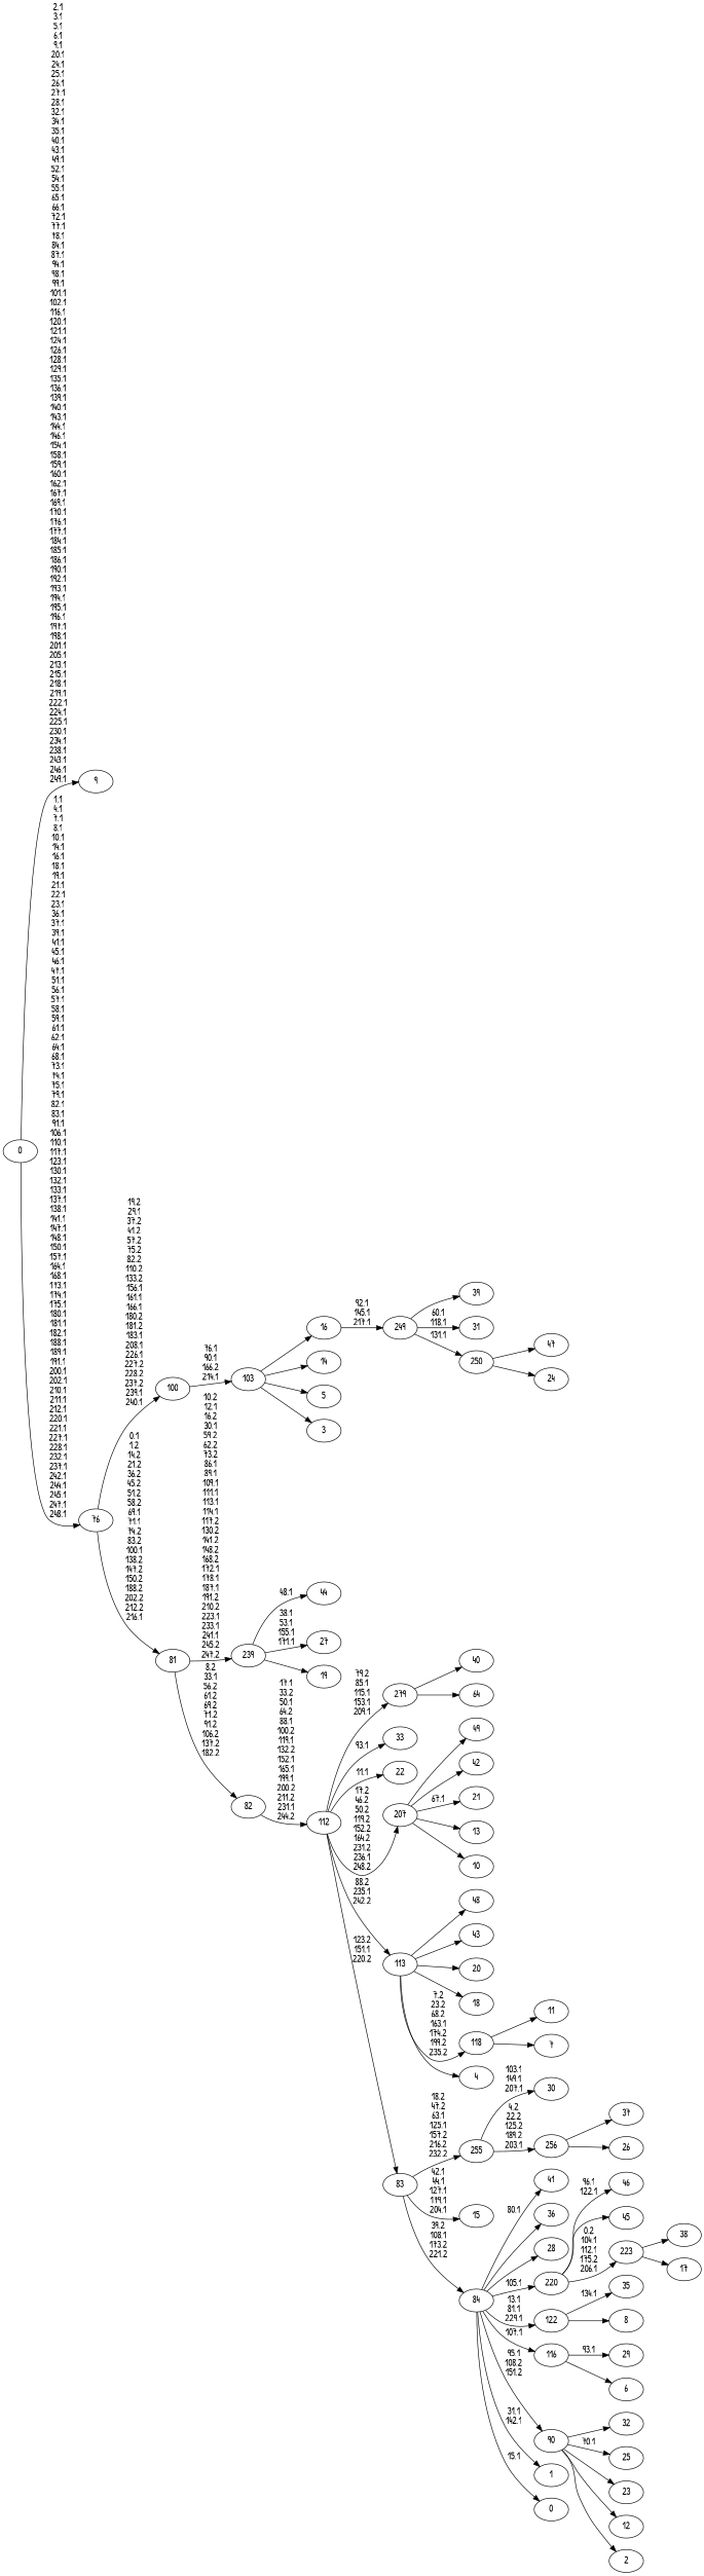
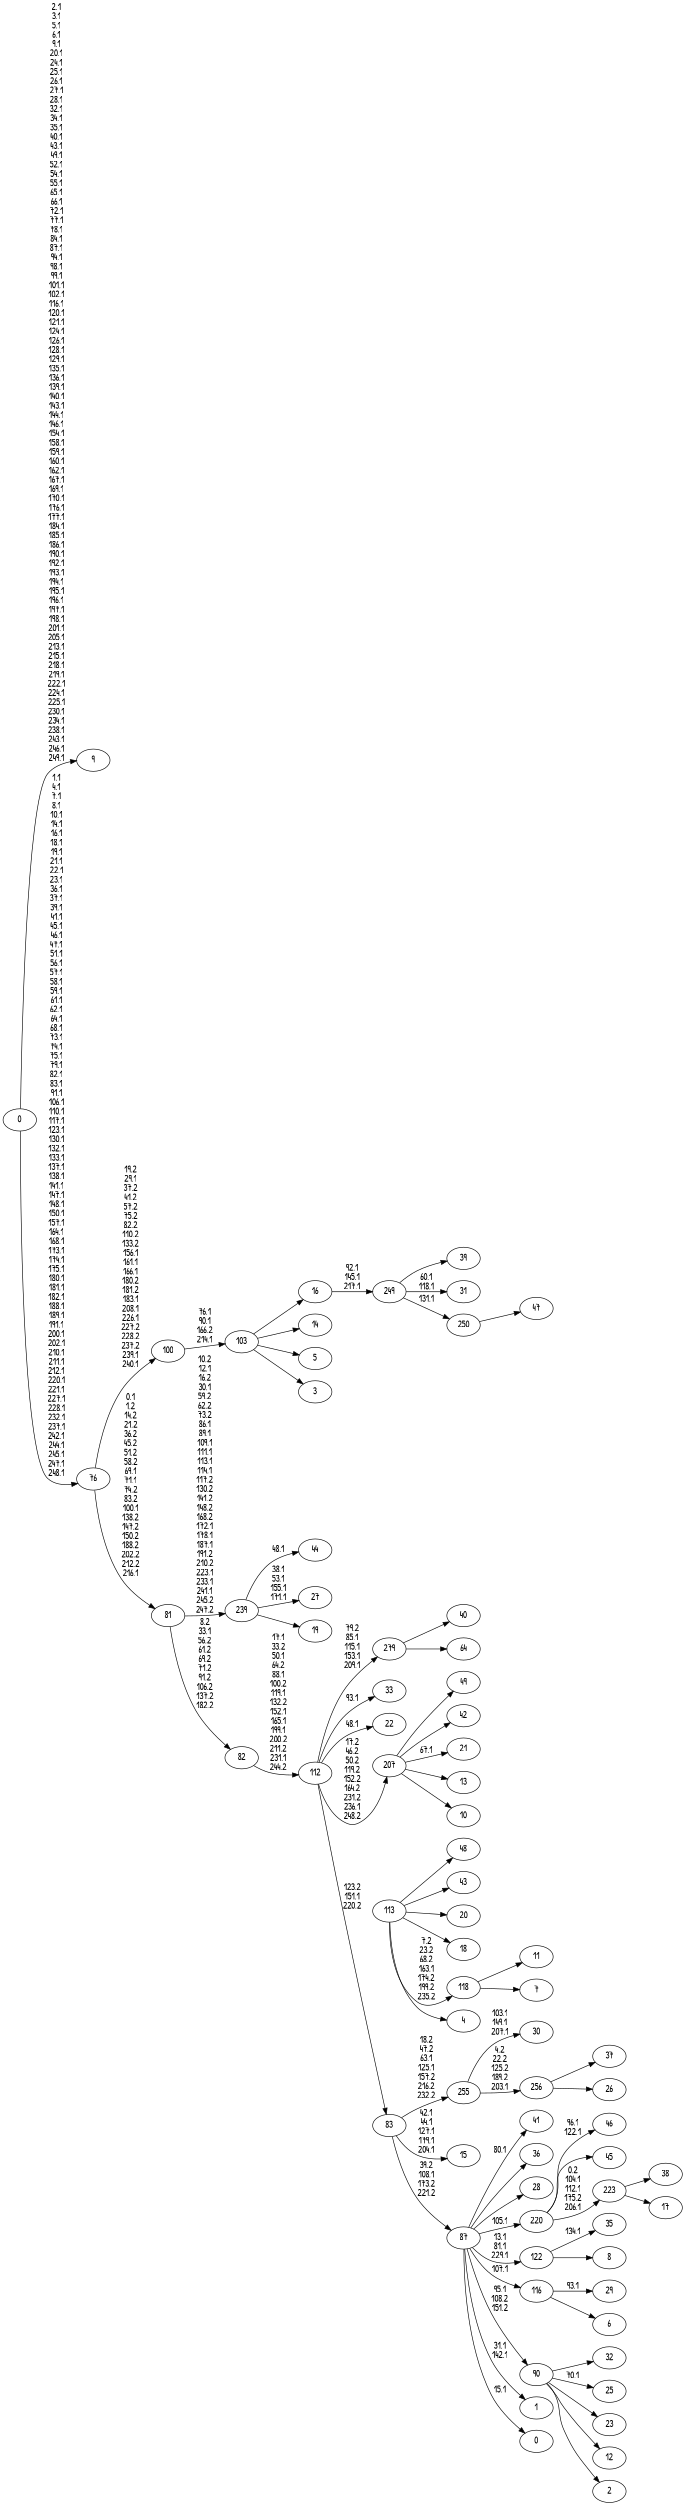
  digraph {
    fontname="Patrick Hand"
    rankdir=LR
    node [fontname="Patrick Hand"]
    edge [fontname="Patrick Hand"]
    n1 [label=49]
    n2 [label=48]
    n3 [label=47]
    n4 [label=46]
    n5 [label=45]
    n6 [label=44]
    n7 [label=43]
    n8 [label=42]
    n9 [label=41]
    n10 [label=40]
    n11 [label=39]
    n12 [label=38]
    n13 [label=37]
    n14 [label=36]
    n15 [label=35]
    n16 [label=64]
    279
    n18 [label=33]
    n19 [label=32]
    n20 [label=31]
    n21 [label=30]
    n22 [label=29]
    n23 [label=28]
    n24 [label=27]
    n25 [label=26]
    256
    255
    n28 [label=25]
-   n29 [label=24]
    250
    249
    n32 [label=23]
    n33 [label=22]
    n34 [label=21]
    n35 [label=20]
    n36 [label=19]
    239
    n38 [label=18]
    n39 [label=17]
    223
    220
    n42 [label=16]
    n43 [label=15]
    n44 [label=14]
    n45 [label=13]
    n46 [label=12]
    n47 [label=11]
    n48 [label=10]
    207
    n50 [label=9]
    n51 [label=8]
    122
    n53 [label=7]
    118
    n55 [label=6]
    116
    n57 [label=5]
    n58 [label=4]
    113
    112
    83
    n62 [label=3]
    103
    100
    n65 [label=2]
    90
    n67 [label=1]
    n68 [label=0]
-   84
+   84 [label=87]
    82
    81
    76
    0
    279 -> n10
    279 -> n16
    256 -> n13
    256 -> n25
    255 -> n21 [label="103,1\n149,1\n207,1"]
    255 -> 256 [label="4,2\n22,2\n125,2\n189,2\n203,1"]
    250 -> n3
-   250 -> n29
    249 -> n11
    249 -> n20 [label="60,1\n118,1"]
    249 -> 250 [label="131,1"]
    239 -> n6 [label="48,1"]
    239 -> n24 [label="38,1\n53,1\n155,1\n171,1"]
    239 -> n36
    223 -> n12
    223 -> n39
    220 -> n4 [label="96,1\n122,1"]
    220 -> n5
    220 -> 223 [label="0,2\n104,1\n112,1\n175,2\n206,1"]
    n42 -> 249 [label="92,1\n145,1\n217,1"]
    207 -> n1
    207 -> n8
    207 -> n34 [label="67,1"]
    207 -> n45
    207 -> n48
    122 -> n15 [label="134,1"]
    122 -> n51
    118 -> n47
    118 -> n53
    116 -> n22 [label="93,1"]
    116 -> n55
    113 -> n2
    113 -> n7
    113 -> n35
    113 -> n38
    113 -> 118 [label="7,2\n23,2\n68,2\n163,1\n174,2\n199,2\n235,2"]
    113 -> n58
    112 -> 279 [label="79,2\n85,1\n115,1\n153,1\n209,1"]
    112 -> n18 [label="93,1"]
-   112 -> n33 [label="11,1"]
+   112 -> n33 [label="48,1"]
    112 -> 207 [label="17,2\n46,2\n50,2\n119,2\n152,2\n164,2\n231,2\n236,1\n248,2"]
-   112 -> 113 [label="88,2\n235,1\n242,2"]
    112 -> 83 [label="123,2\n151,1\n220,2"]
    83 -> 255 [label="18,2\n47,2\n63,1\n125,1\n157,2\n216,2\n232,2"]
    83 -> n43 [label="42,1\n44,1\n127,1\n179,1\n204,1"]
    83 -> 84 [label="39,2\n108,1\n173,2\n221,2"]
    103 -> n42
    103 -> n44
    103 -> n57
    103 -> n62
    100 -> 103 [label="76,1\n90,1\n166,2\n214,1"]
    90 -> n19
    90 -> n28 [label="70,1"]
    90 -> n32
    90 -> n46
    90 -> n65
    84 -> n9 [label="80,1"]
    84 -> n14
    84 -> n23
    84 -> 220 [label="105,1"]
    84 -> 122 [label="13,1\n81,1\n229,1"]
    84 -> 116 [label="107,1"]
    84 -> 90 [label="95,1\n108,2\n151,2"]
    84 -> n67 [label="31,1\n142,1"]
    84 -> n68 [label="15,1"]
    82 -> 112 [label="17,1\n33,2\n50,1\n64,2\n88,1\n100,2\n119,1\n132,2\n152,1\n165,1\n199,1\n200,2\n211,2\n231,1\n244,2"]
    81 -> 239 [label="10,2\n12,1\n16,2\n30,1\n59,2\n62,2\n73,2\n86,1\n89,1\n109,1\n111,1\n113,1\n114,1\n117,2\n130,2\n141,2\n148,2\n168,2\n172,1\n178,1\n187,1\n191,2\n210,2\n223,1\n233,1\n241,1\n245,2\n247,2"]
    81 -> 82 [label="8,2\n33,1\n56,2\n61,2\n69,2\n71,2\n91,2\n106,2\n137,2\n182,2"]
    76 -> 100 [label="19,2\n29,1\n37,2\n41,2\n57,2\n75,2\n82,2\n110,2\n133,2\n156,1\n161,1\n166,1\n180,2\n181,2\n183,1\n208,1\n226,1\n227,2\n228,2\n237,2\n239,1\n240,1"]
    76 -> 81 [label="0,1\n1,2\n14,2\n21,2\n36,2\n45,2\n51,2\n58,2\n69,1\n71,1\n74,2\n83,2\n100,1\n138,2\n147,2\n150,2\n188,2\n202,2\n212,2\n216,1"]
    0 -> n50 [label="2,1\n3,1\n5,1\n6,1\n9,1\n20,1\n24,1\n25,1\n26,1\n27,1\n28,1\n32,1\n34,1\n35,1\n40,1\n43,1\n49,1\n52,1\n54,1\n55,1\n65,1\n66,1\n72,1\n77,1\n78,1\n84,1\n87,1\n94,1\n98,1\n99,1\n101,1\n102,1\n116,1\n120,1\n121,1\n124,1\n126,1\n128,1\n129,1\n135,1\n136,1\n139,1\n140,1\n143,1\n144,1\n146,1\n154,1\n158,1\n159,1\n160,1\n162,1\n167,1\n169,1\n170,1\n176,1\n177,1\n184,1\n185,1\n186,1\n190,1\n192,1\n193,1\n194,1\n195,1\n196,1\n197,1\n198,1\n201,1\n205,1\n213,1\n215,1\n218,1\n219,1\n222,1\n224,1\n225,1\n230,1\n234,1\n238,1\n243,1\n246,1\n249,1"]
    0 -> 76 [label="1,1\n4,1\n7,1\n8,1\n10,1\n14,1\n16,1\n18,1\n19,1\n21,1\n22,1\n23,1\n36,1\n37,1\n39,1\n41,1\n45,1\n46,1\n47,1\n51,1\n56,1\n57,1\n58,1\n59,1\n61,1\n62,1\n64,1\n68,1\n73,1\n74,1\n75,1\n79,1\n82,1\n83,1\n91,1\n106,1\n110,1\n117,1\n123,1\n130,1\n132,1\n133,1\n137,1\n138,1\n141,1\n147,1\n148,1\n150,1\n157,1\n164,1\n168,1\n173,1\n174,1\n175,1\n180,1\n181,1\n182,1\n188,1\n189,1\n191,1\n200,1\n202,1\n210,1\n211,1\n212,1\n220,1\n221,1\n227,1\n228,1\n232,1\n237,1\n242,1\n244,1\n245,1\n247,1\n248,1"]
  }
